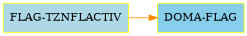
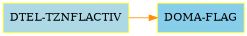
  digraph {
    rankdir=LR
    node [color=yellow shape=box style=filled]
-   "DTEL-TZNFLACTIV" [fillcolor=lightblue label="FLAG-TZNFLACTIV"]
+   "DTEL-TZNFLACTIV" [fillcolor=lightblue]
    "DOMA-FLAG" [fillcolor=skyblue]
    "DTEL-TZNFLACTIV" -> "DOMA-FLAG" [color=darkorange]
  }
